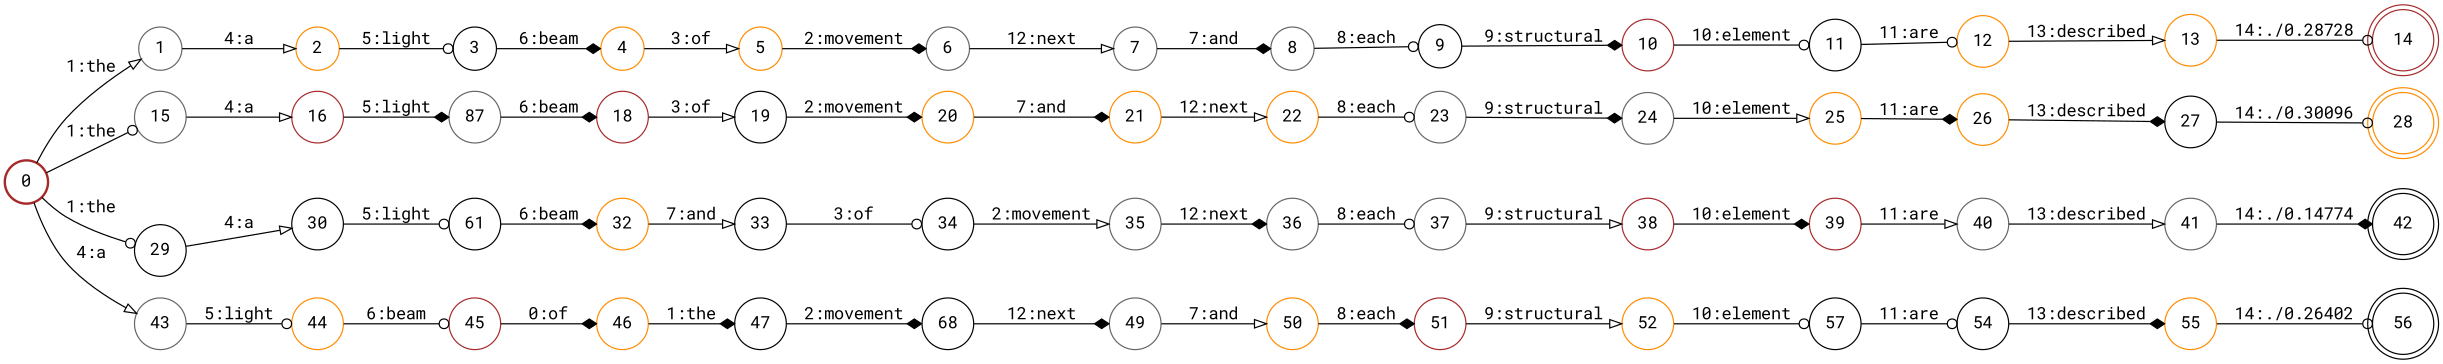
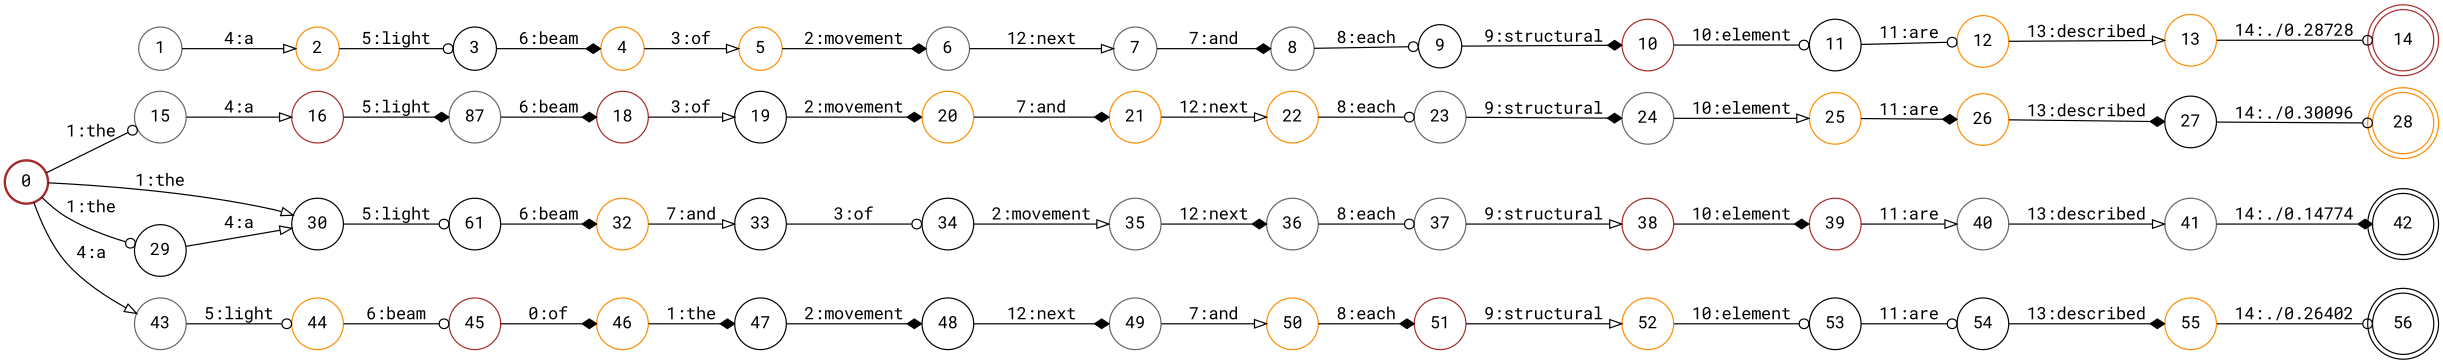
  digraph {
    fontname="Roboto Mono"
    nodesep=0.25
    rankdir=LR
    ranksep=0.4
    node [color=darkorange fontname="Roboto Mono" fontsize=14 shape=circle style=solid]
    edge [arrowhead=diamond fontname="Roboto Mono" fontsize=14]
    n1 [color=brown label=0 style=bold]
    n2 [color=gray40 label=1]
    n3 [color=gray40 label=15]
    n4 [color=black label=29]
    n5 [color=gray40 label=43]
    n6 [label=2]
    n7 [color=brown label=16]
    n8 [color=black label=30]
    n9 [label=44]
    n10 [color=black label=3]
    n11 [color=gray40 label=87]
    n12 [color=black label=61]
    n13 [color=brown label=45]
    n14 [label=4]
    n15 [label=5]
    n16 [color=gray40 label=6]
    n17 [color=gray40 label=7]
    n18 [color=gray40 label=8]
    n19 [color=black label=9]
    n20 [color=brown label=10]
    n21 [color=black label=11]
    n22 [label=12]
    n23 [label=13]
    n24 [color=brown label=14 shape=doublecircle]
    n25 [color=brown label=18]
    n26 [color=black label=19]
    n27 [label=20]
    n28 [label=21]
    n29 [label=22]
    n30 [color=gray40 label=23]
    n31 [color=gray40 label=24]
    n32 [label=25]
    n33 [label=26]
    n34 [color=black label=27]
    n35 [label=28 shape=doublecircle]
    n36 [label=32]
    n37 [color=black label=33]
    n38 [color=black label=34]
    n39 [color=gray40 label=35]
    n40 [color=gray40 label=36]
    n41 [color=gray40 label=37]
    n42 [color=brown label=38]
    n43 [color=brown label=39]
    n44 [color=gray40 label=40]
    n45 [color=gray40 label=41]
    n46 [color=black label=42 shape=doublecircle]
    n47 [label=46]
    n48 [color=black label=47]
-   n49 [color=black label=68]
+   n49 [color=black label=48]
    n50 [color=gray40 label=49]
    n51 [label=50]
    n52 [color=brown label=51]
    n53 [label=52]
-   n54 [color=black label=57]
+   n54 [color=black label=53]
    n55 [color=black label=54]
    n56 [label=55]
    n57 [color=black label=56 shape=doublecircle]
-   n1 -> n2 [arrowhead=onormal label="1:the"]
+   n1 -> n8 [arrowhead=onormal label="1:the"]
    n1 -> n3 [arrowhead=odot label="1:the"]
    n1 -> n4 [arrowhead=odot label="1:the"]
    n1 -> n5 [arrowhead=onormal label="4:a"]
    n2 -> n6 [arrowhead=onormal label="4:a"]
    n3 -> n7 [arrowhead=onormal label="4:a"]
    n4 -> n8 [arrowhead=onormal label="4:a"]
    n5 -> n9 [arrowhead=odot label="5:light"]
    n6 -> n10 [arrowhead=odot label="5:light"]
    n7 -> n11 [label="5:light"]
    n8 -> n12 [arrowhead=odot label="5:light"]
    n9 -> n13 [arrowhead=odot label="6:beam"]
    n10 -> n14 [label="6:beam"]
    n11 -> n25 [label="6:beam"]
    n12 -> n36 [label="6:beam"]
    n13 -> n47 [label="0:of"]
    n14 -> n15 [arrowhead=onormal label="3:of"]
    n15 -> n16 [label="2:movement"]
    n16 -> n17 [arrowhead=onormal label="12:next"]
    n17 -> n18 [label="7:and"]
    n18 -> n19 [arrowhead=odot label="8:each"]
    n19 -> n20 [label="9:structural"]
    n20 -> n21 [arrowhead=odot label="10:element"]
    n21 -> n22 [arrowhead=odot label="11:are"]
    n22 -> n23 [arrowhead=onormal label="13:described"]
    n23 -> n24 [arrowhead=odot label="14:./0.28728"]
    n25 -> n26 [arrowhead=onormal label="3:of"]
    n26 -> n27 [label="2:movement"]
    n27 -> n28 [label="7:and"]
    n28 -> n29 [arrowhead=onormal label="12:next"]
    n29 -> n30 [arrowhead=odot label="8:each"]
    n30 -> n31 [label="9:structural"]
    n31 -> n32 [arrowhead=onormal label="10:element"]
    n32 -> n33 [label="11:are"]
    n33 -> n34 [label="13:described"]
    n34 -> n35 [arrowhead=odot label="14:./0.30096"]
    n36 -> n37 [arrowhead=onormal label="7:and"]
    n37 -> n38 [arrowhead=odot label="3:of"]
    n38 -> n39 [arrowhead=onormal label="2:movement"]
    n39 -> n40 [label="12:next"]
    n40 -> n41 [arrowhead=odot label="8:each"]
    n41 -> n42 [arrowhead=onormal label="9:structural"]
    n42 -> n43 [label="10:element"]
    n43 -> n44 [arrowhead=onormal label="11:are"]
    n44 -> n45 [arrowhead=onormal label="13:described"]
    n45 -> n46 [label="14:./0.14774"]
    n47 -> n48 [label="1:the"]
    n48 -> n49 [label="2:movement"]
    n49 -> n50 [label="12:next"]
    n50 -> n51 [arrowhead=onormal label="7:and"]
    n51 -> n52 [label="8:each"]
    n52 -> n53 [arrowhead=onormal label="9:structural"]
    n53 -> n54 [arrowhead=odot label="10:element"]
    n54 -> n55 [arrowhead=odot label="11:are"]
    n55 -> n56 [label="13:described"]
    n56 -> n57 [arrowhead=odot label="14:./0.26402"]
  }
